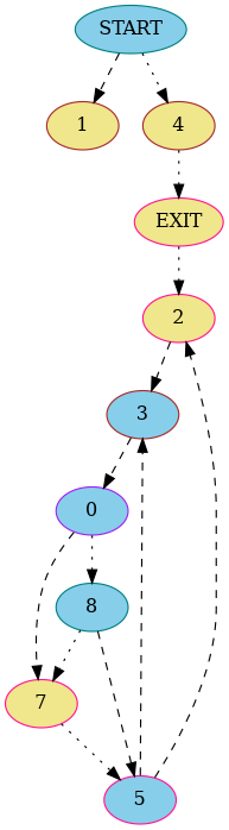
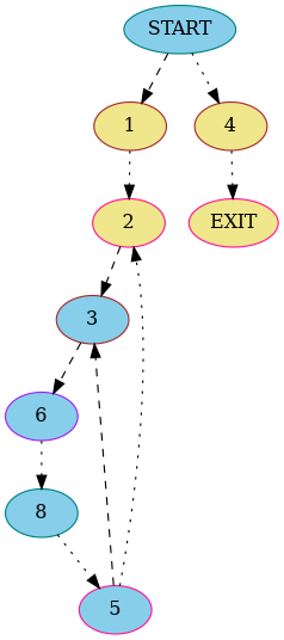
  digraph {
    node [color=deeppink fillcolor=skyblue style=filled]
    edge [style=dashed]
    n1 [color=teal label=START]
    1 [color=brown fillcolor=khaki]
    4 [color=brown fillcolor=khaki]
    2 [fillcolor=khaki]
    n5 [fillcolor=khaki label=EXIT]
    3 [color=brown]
-   6 [color=purple label=0]
+   6 [color=purple]
    5
-   7 [fillcolor=khaki]
    8 [color=teal]
    n1 -> 1
    n1 -> 4 [style=dotted]
-   n5 -> 2 [style=dotted]
+   1 -> 2 [style=dotted]
    4 -> n5 [style=dotted]
    2 -> 3
    3 -> 6
-   6 -> 7
    6 -> 8 [style=dotted]
-   5 -> 2
+   5 -> 2 [style=dotted]
    5 -> 3
-   7 -> 5 [style=dotted]
-   8 -> 5
-   8 -> 7 [style=dotted]
+   8 -> 5 [style=dotted]
  }
